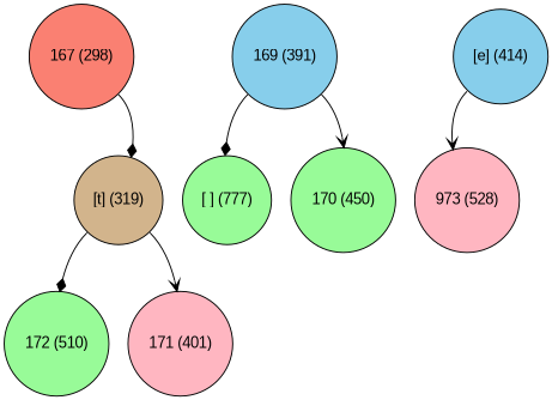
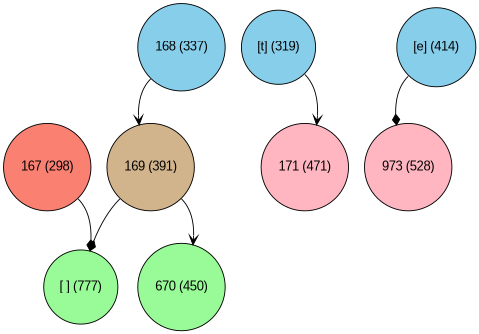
  digraph {
    node [fillcolor=palegreen fontname=Arial shape=circle style=filled]
    edge [arrowhead=vee tailport=sw]
    n1 [fillcolor=salmon label="167 (298)" width=0.5]
-   n2 [fillcolor=tan label="[t] (319)" width=0.5]
-   n4 [fillcolor=skyblue label="169 (391)" width=0.5]
-   n5 [label="172 (510)" width=0.5]
-   n6 [fillcolor=lightpink label="171 (401)" width=0.5]
+   n2 [fillcolor=skyblue label="[t] (319)" width=0.5]
+   n3 [fillcolor=skyblue label="168 (337)" width=0.5]
+   n4 [fillcolor=tan label="169 (391)" width=0.5]
+   n6 [fillcolor=lightpink label="171 (471)" width=0.5]
    n7 [label="[ ] (777)" width=0.5]
-   n8 [label="170 (450)" width=0.5]
+   n8 [label="670 (450)" width=0.5]
    n9 [fillcolor=skyblue label="[e] (414)" width=0.5]
    n10 [fillcolor=lightpink label="973 (528)" width=0.5]
-   n1 -> n2 [arrowhead=diamond tailport=se]
-   n2 -> n5 [arrowhead=diamond]
+   n1 -> n7 [arrowhead=diamond tailport=se]
    n2 -> n6 [tailport=se]
+   n3 -> n4
    n4 -> n7 [arrowhead=diamond]
    n4 -> n8 [tailport=se]
-   n9 -> n10
+   n9 -> n10 [arrowhead=diamond]
  }
